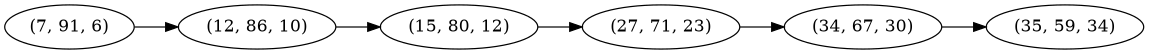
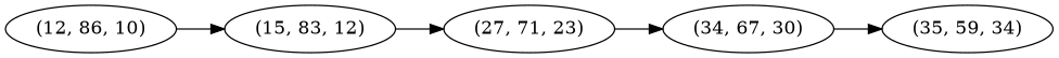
  digraph {
    rankdir=LR
-   "(7, 91, 6)"
    "(12, 86, 10)"
-   "(15, 83, 12)" [label="(15, 80, 12)"]
+   "(15, 83, 12)"
    "(27, 71, 23)"
    n5 [label="(34, 67, 30)"]
    n6 [label="(35, 59, 34)"]
-   "(7, 91, 6)" -> "(12, 86, 10)"
    "(12, 86, 10)" -> "(15, 83, 12)"
    "(15, 83, 12)" -> "(27, 71, 23)"
    "(27, 71, 23)" -> n5
    n5 -> n6
  }
